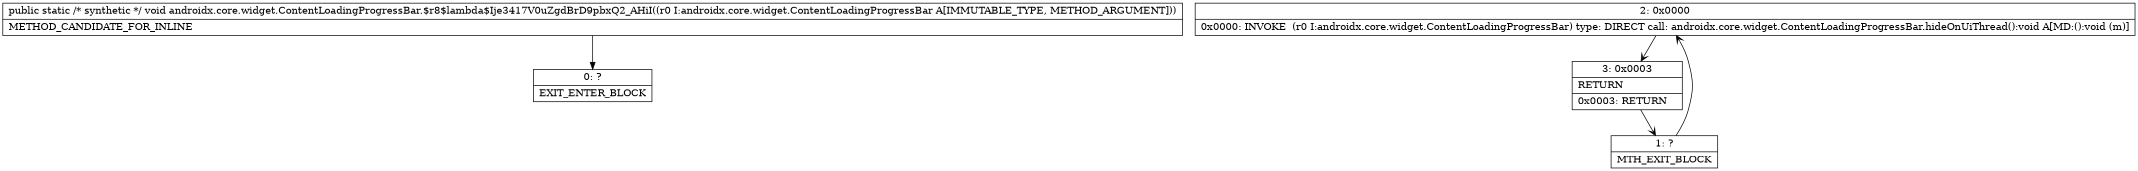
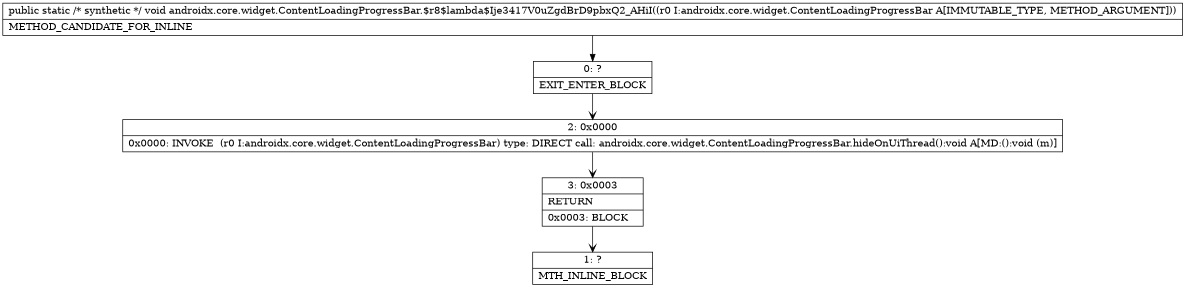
  digraph {
    node [shape=record]
    edge [arrowhead=vee]
    n1 [label="{0\:\ ?|EXIT_ENTER_BLOCK\l}"]
    n2 [label="{2\:\ 0x0000|0x0000: INVOKE  (r0 I:androidx.core.widget.ContentLoadingProgressBar) type: DIRECT call: androidx.core.widget.ContentLoadingProgressBar.hideOnUiThread():void A[MD:():void (m)]\l}"]
-   n3 [label="{3\:\ 0x0003|RETURN\l|0x0003: RETURN   \l}"]
-   n4 [label="{1\:\ ?|MTH_EXIT_BLOCK\l}"]
+   n3 [label="{3\:\ 0x0003|RETURN\l|0x0003: BLOCK   \l}"]
+   n4 [label="{1\:\ ?|MTH_INLINE_BLOCK\l}"]
    n5 [label="{public static \/* synthetic *\/ void androidx.core.widget.ContentLoadingProgressBar.$r8$lambda$Ije3417V0uZgdBrD9pbxQ2_AHiI((r0 I:androidx.core.widget.ContentLoadingProgressBar A[IMMUTABLE_TYPE, METHOD_ARGUMENT]))  | METHOD_CANDIDATE_FOR_INLINE\l}"]
-   n4 -> n2
+   n1 -> n2
    n2 -> n3
    n3 -> n4
    n5 -> n1 [arrowhead=normal]
  }
